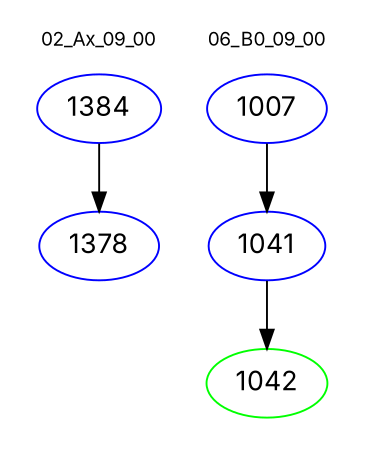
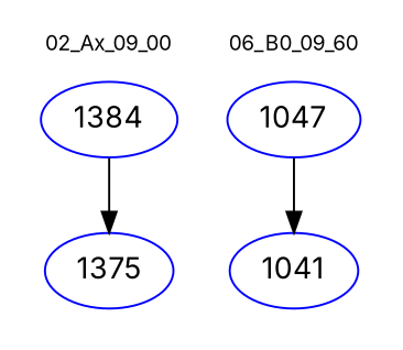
  digraph {
    fontname=Inter
    node [color=blue fontname=Inter]
    edge [color=black fontname=Inter]
    n1 [label=1384]
-   n2 [label=1378]
+   n2 [label=1375]
    n3 [label=1041]
-   n4 [color=green label=1042]
-   n5 [label=1007]
+   n5 [label=1047]
    subgraph cluster_1 {
      color=white
      fontsize=10
      label="02_Ax_09_00"
      n1
      n2
    }
    subgraph cluster_2 {
      color=white
      fontsize=10
-     label="06_B0_09_00"
+     label="06_B0_09_60"
      n3
-     n4
      n5
    }
    n1 -> n2
-   n3 -> n4
    n5 -> n3
  }
